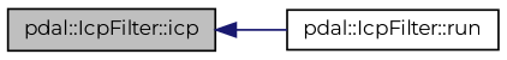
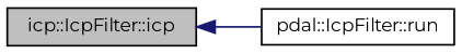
  digraph {
    rankdir=LR
    fontname=Montserrat
    node [color=black fontname=Montserrat fontsize=10 shape=record style=filled]
-   n1 [fillcolor=grey75 fontcolor=black height=0.2 label="pdal::IcpFilter::icp" width=0.4]
+   n1 [fillcolor=grey75 fontcolor=black height=0.2 label="icp::IcpFilter::icp" width=0.4]
    n2 [fillcolor=white height=0.2 label="pdal::IcpFilter::run" width=0.4]
    n1 -> n2 [color=midnightblue dir=back fontname=Montserrat fontsize=10 labelfontname=Helvetica labelfontsize=10 style=solid]
  }
